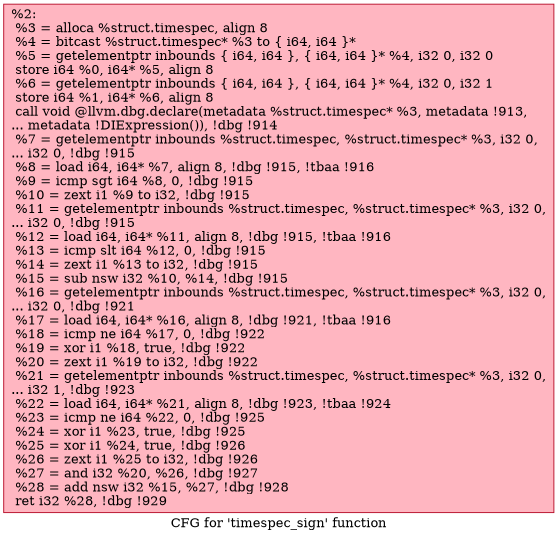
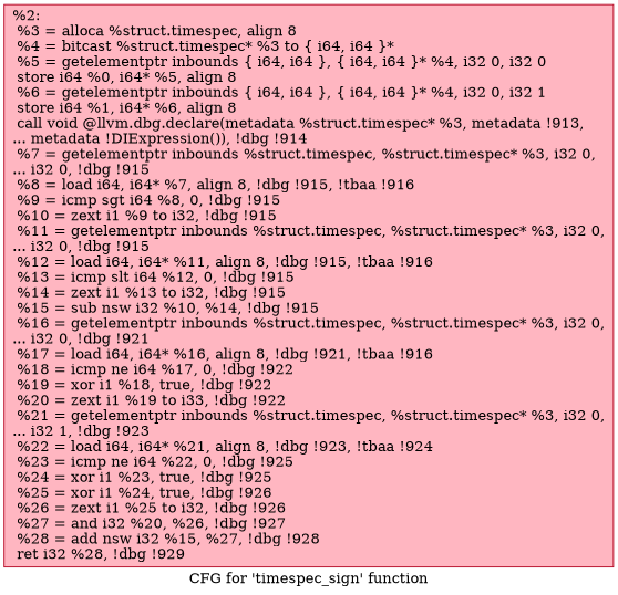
  digraph {
    label="CFG for 'timespec_sign' function"
-   n1 [color="#b70d28ff" fillcolor=lightpink label="{%2:\l  %3 = alloca %struct.timespec, align 8\l  %4 = bitcast %struct.timespec* %3 to \{ i64, i64 \}*\l  %5 = getelementptr inbounds \{ i64, i64 \}, \{ i64, i64 \}* %4, i32 0, i32 0\l  store i64 %0, i64* %5, align 8\l  %6 = getelementptr inbounds \{ i64, i64 \}, \{ i64, i64 \}* %4, i32 0, i32 1\l  store i64 %1, i64* %6, align 8\l  call void @llvm.dbg.declare(metadata %struct.timespec* %3, metadata !913,\l... metadata !DIExpression()), !dbg !914\l  %7 = getelementptr inbounds %struct.timespec, %struct.timespec* %3, i32 0,\l... i32 0, !dbg !915\l  %8 = load i64, i64* %7, align 8, !dbg !915, !tbaa !916\l  %9 = icmp sgt i64 %8, 0, !dbg !915\l  %10 = zext i1 %9 to i32, !dbg !915\l  %11 = getelementptr inbounds %struct.timespec, %struct.timespec* %3, i32 0,\l... i32 0, !dbg !915\l  %12 = load i64, i64* %11, align 8, !dbg !915, !tbaa !916\l  %13 = icmp slt i64 %12, 0, !dbg !915\l  %14 = zext i1 %13 to i32, !dbg !915\l  %15 = sub nsw i32 %10, %14, !dbg !915\l  %16 = getelementptr inbounds %struct.timespec, %struct.timespec* %3, i32 0,\l... i32 0, !dbg !921\l  %17 = load i64, i64* %16, align 8, !dbg !921, !tbaa !916\l  %18 = icmp ne i64 %17, 0, !dbg !922\l  %19 = xor i1 %18, true, !dbg !922\l  %20 = zext i1 %19 to i32, !dbg !922\l  %21 = getelementptr inbounds %struct.timespec, %struct.timespec* %3, i32 0,\l... i32 1, !dbg !923\l  %22 = load i64, i64* %21, align 8, !dbg !923, !tbaa !924\l  %23 = icmp ne i64 %22, 0, !dbg !925\l  %24 = xor i1 %23, true, !dbg !925\l  %25 = xor i1 %24, true, !dbg !926\l  %26 = zext i1 %25 to i32, !dbg !926\l  %27 = and i32 %20, %26, !dbg !927\l  %28 = add nsw i32 %15, %27, !dbg !928\l  ret i32 %28, !dbg !929\l}" shape=record style=filled]
+   n1 [color="#b70d28ff" fillcolor=lightpink label="{%2:\l  %3 = alloca %struct.timespec, align 8\l  %4 = bitcast %struct.timespec* %3 to \{ i64, i64 \}*\l  %5 = getelementptr inbounds \{ i64, i64 \}, \{ i64, i64 \}* %4, i32 0, i32 0\l  store i64 %0, i64* %5, align 8\l  %6 = getelementptr inbounds \{ i64, i64 \}, \{ i64, i64 \}* %4, i32 0, i32 1\l  store i64 %1, i64* %6, align 8\l  call void @llvm.dbg.declare(metadata %struct.timespec* %3, metadata !913,\l... metadata !DIExpression()), !dbg !914\l  %7 = getelementptr inbounds %struct.timespec, %struct.timespec* %3, i32 0,\l... i32 0, !dbg !915\l  %8 = load i64, i64* %7, align 8, !dbg !915, !tbaa !916\l  %9 = icmp sgt i64 %8, 0, !dbg !915\l  %10 = zext i1 %9 to i32, !dbg !915\l  %11 = getelementptr inbounds %struct.timespec, %struct.timespec* %3, i32 0,\l... i32 0, !dbg !915\l  %12 = load i64, i64* %11, align 8, !dbg !915, !tbaa !916\l  %13 = icmp slt i64 %12, 0, !dbg !915\l  %14 = zext i1 %13 to i32, !dbg !915\l  %15 = sub nsw i32 %10, %14, !dbg !915\l  %16 = getelementptr inbounds %struct.timespec, %struct.timespec* %3, i32 0,\l... i32 0, !dbg !921\l  %17 = load i64, i64* %16, align 8, !dbg !921, !tbaa !916\l  %18 = icmp ne i64 %17, 0, !dbg !922\l  %19 = xor i1 %18, true, !dbg !922\l  %20 = zext i1 %19 to i33, !dbg !922\l  %21 = getelementptr inbounds %struct.timespec, %struct.timespec* %3, i32 0,\l... i32 1, !dbg !923\l  %22 = load i64, i64* %21, align 8, !dbg !923, !tbaa !924\l  %23 = icmp ne i64 %22, 0, !dbg !925\l  %24 = xor i1 %23, true, !dbg !925\l  %25 = xor i1 %24, true, !dbg !926\l  %26 = zext i1 %25 to i32, !dbg !926\l  %27 = and i32 %20, %26, !dbg !927\l  %28 = add nsw i32 %15, %27, !dbg !928\l  ret i32 %28, !dbg !929\l}" shape=record style=filled]
  }
